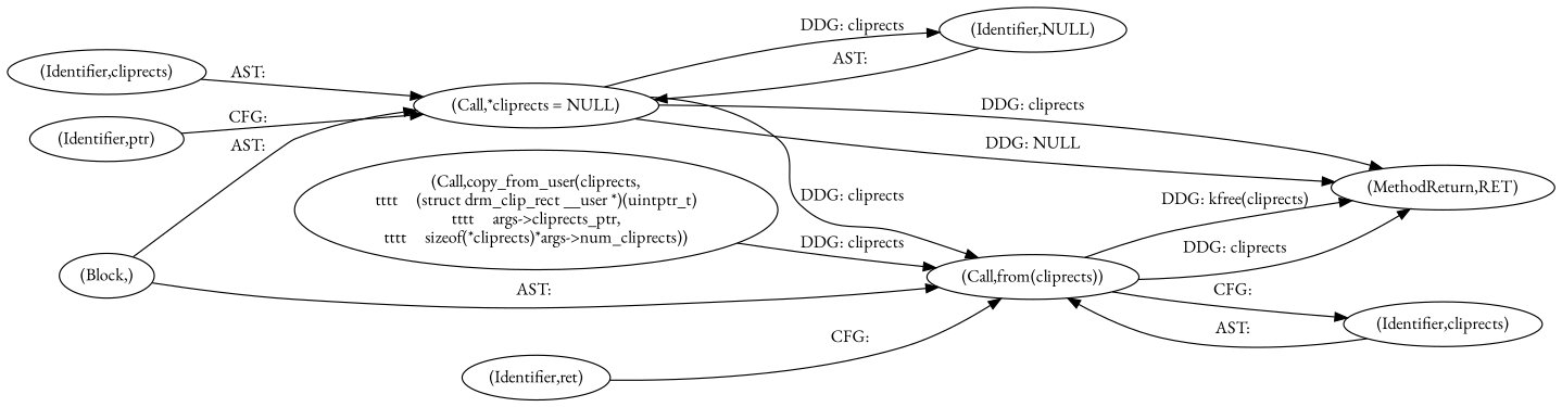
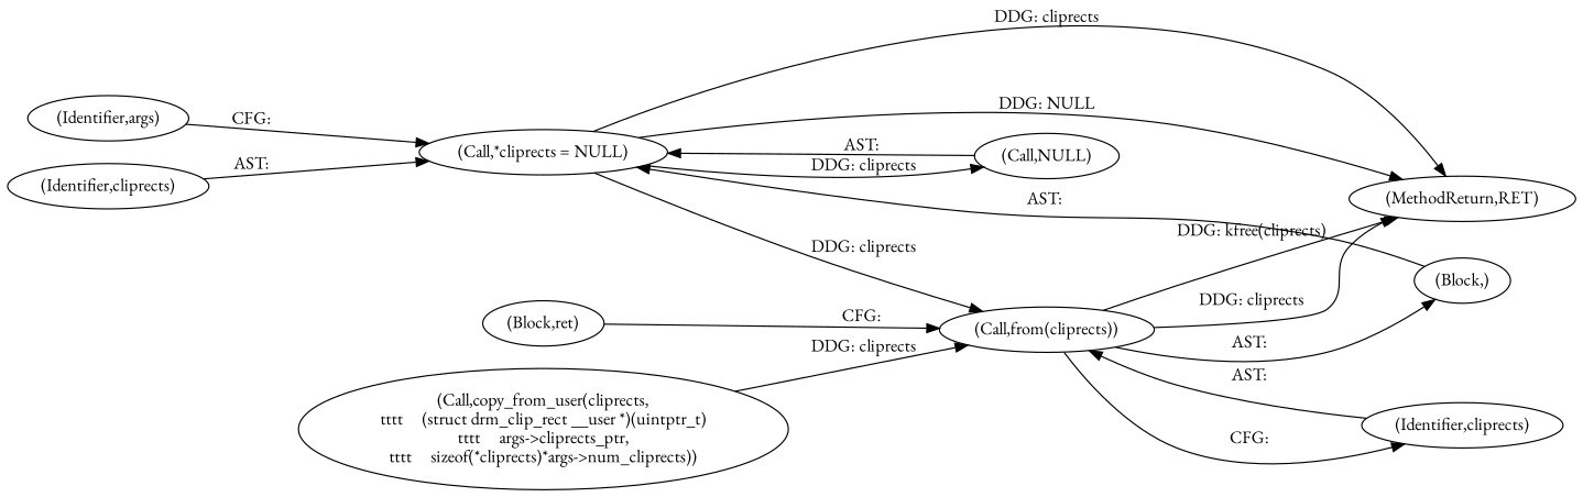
  digraph {
    fontname="EB Garamond"
    rankdir=LR
    node [fontname="EB Garamond"]
    edge [fontname="EB Garamond"]
    n1 [label="(Call,*cliprects = NULL)"]
    n2 [label="(Call,from(cliprects))"]
    n3 [label="(MethodReturn,RET)"]
-   n4 [label="(Identifier,NULL)"]
+   n4 [label="(Call,NULL)"]
    n5 [label="(Block,)"]
    n6 [label="(Identifier,cliprects)"]
-   n7 [label="(Identifier,ret)"]
-   n8 [label="(Identifier,ptr)"]
+   n7 [label="(Block,ret)"]
+   n8 [label="(Identifier,args)"]
    n9 [label="(Call,copy_from_user(cliprects,\n\t\t\t\t     (struct drm_clip_rect __user *)(uintptr_t)\n\t\t\t\t     args->cliprects_ptr,\n\t\t\t\t     sizeof(*cliprects)*args->num_cliprects))"]
    n10 [label="(Identifier,cliprects)"]
    n1 -> n2 [label="DDG: cliprects"]
    n1 -> n3 [label="DDG: cliprects"]
    n1 -> n3 [label="DDG: NULL"]
    n1 -> n4 [label="DDG: cliprects"]
    n2 -> n3 [label="DDG: kfree(cliprects)"]
    n2 -> n3 [label="DDG: cliprects"]
-   n5 -> n2 [label="AST: "]
+   n2 -> n5 [label="AST: "]
    n2 -> n6 [label="CFG: "]
    n4 -> n1 [label="AST: "]
    n5 -> n1 [label="AST: "]
    n6 -> n2 [label="AST: "]
    n7 -> n2 [label="CFG: "]
    n8 -> n1 [label="CFG: "]
    n9 -> n2 [label="DDG: cliprects"]
    n10 -> n1 [label="AST: "]
  }
